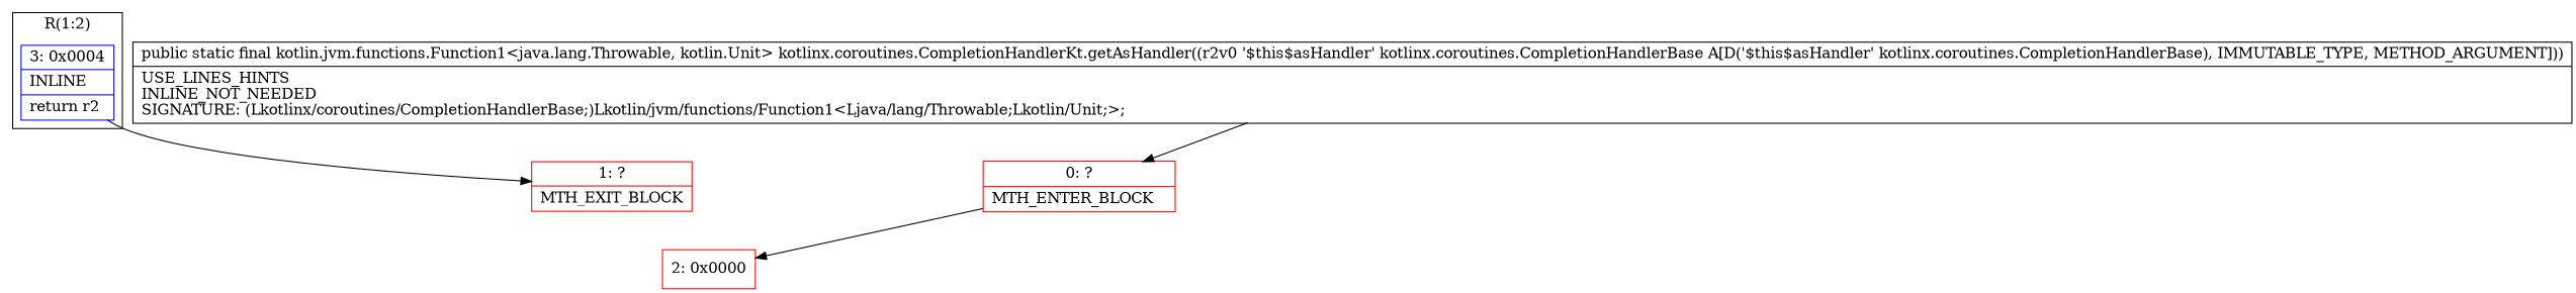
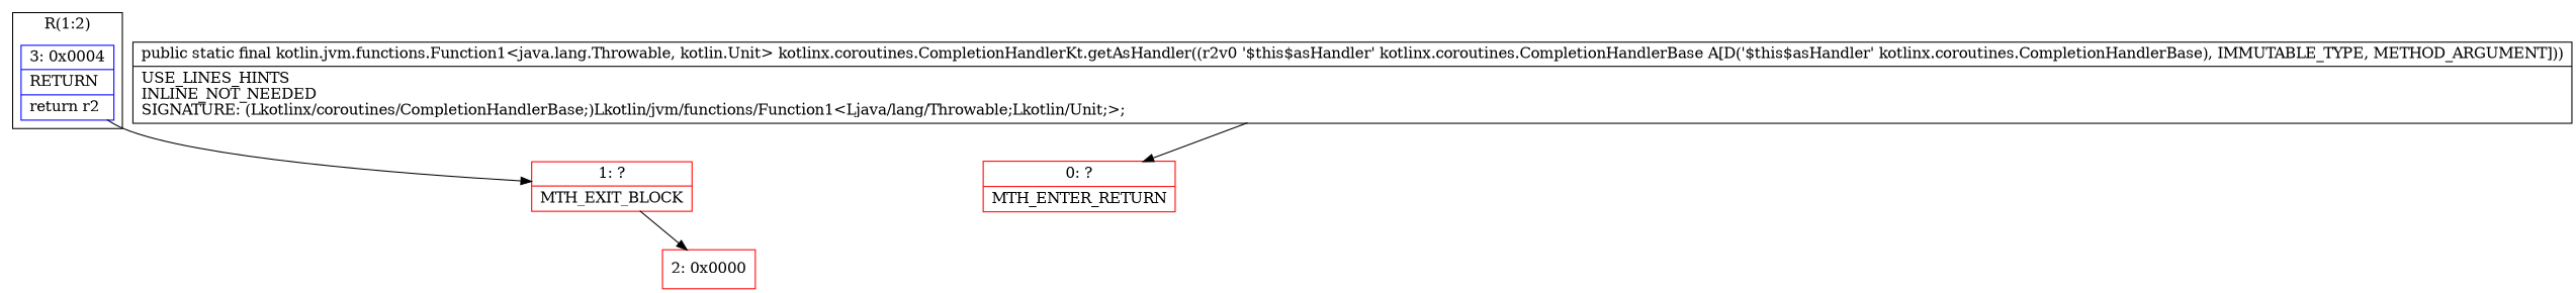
  digraph {
    node [color=red shape=record]
-   n1 [color=blue label="{3\:\ 0x0004|INLINE\l|return r2\l}"]
+   n1 [color=blue label="{3\:\ 0x0004|RETURN\l|return r2\l}"]
    n2 [label="{1\:\ ?|MTH_EXIT_BLOCK\l}"]
-   n3 [label="{0\:\ ?|MTH_ENTER_BLOCK\l}"]
+   n3 [label="{0\:\ ?|MTH_ENTER_RETURN\l}"]
    n4 [label="{2\:\ 0x0000}"]
    n5 [label="{public static final kotlin.jvm.functions.Function1\<java.lang.Throwable, kotlin.Unit\> kotlinx.coroutines.CompletionHandlerKt.getAsHandler((r2v0 '$this$asHandler' kotlinx.coroutines.CompletionHandlerBase A[D('$this$asHandler' kotlinx.coroutines.CompletionHandlerBase), IMMUTABLE_TYPE, METHOD_ARGUMENT]))  | USE_LINES_HINTS\lINLINE_NOT_NEEDED\lSIGNATURE: (Lkotlinx\/coroutines\/CompletionHandlerBase;)Lkotlin\/jvm\/functions\/Function1\<Ljava\/lang\/Throwable;Lkotlin\/Unit;\>;\l}" color=""]
    subgraph cluster_1 {
      label="R(1:2)"
      n1
    }
    n1 -> n2
-   n3 -> n4
+   n2 -> n4
    n5 -> n3
  }
